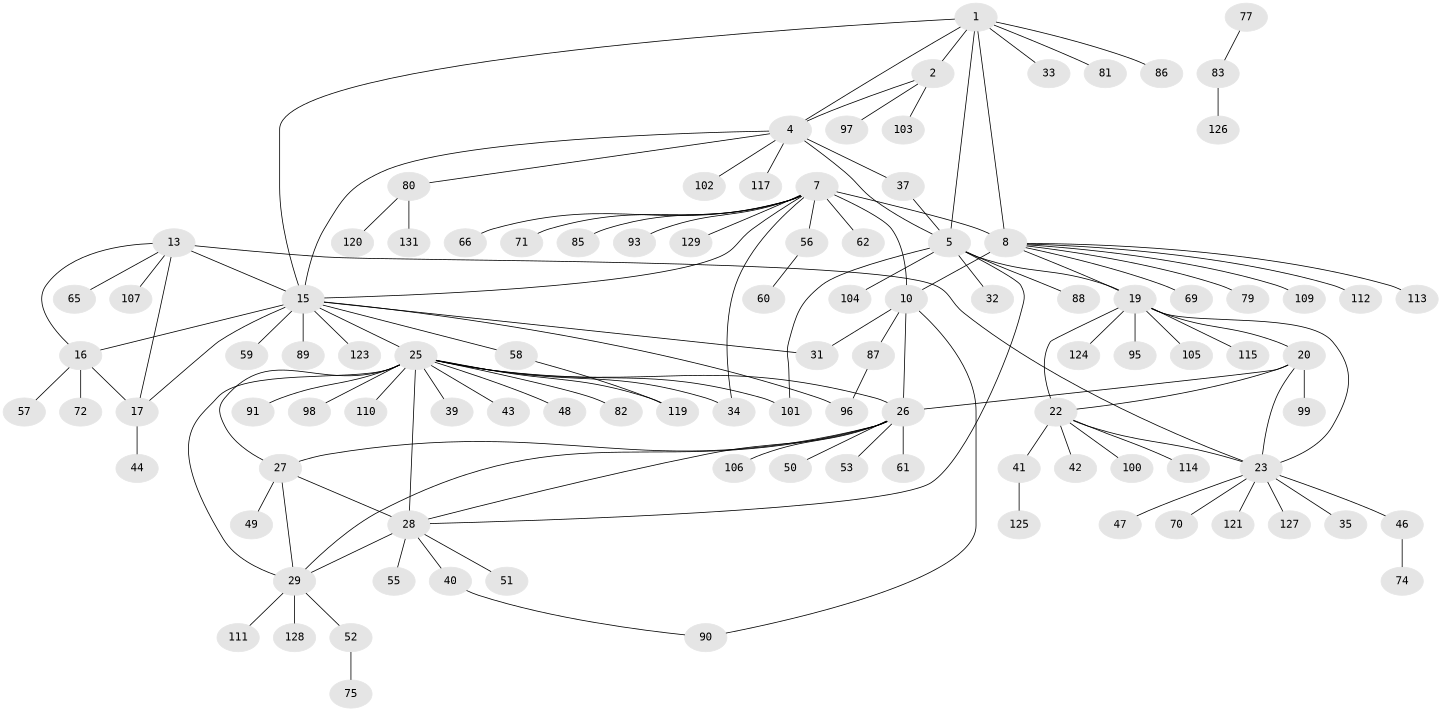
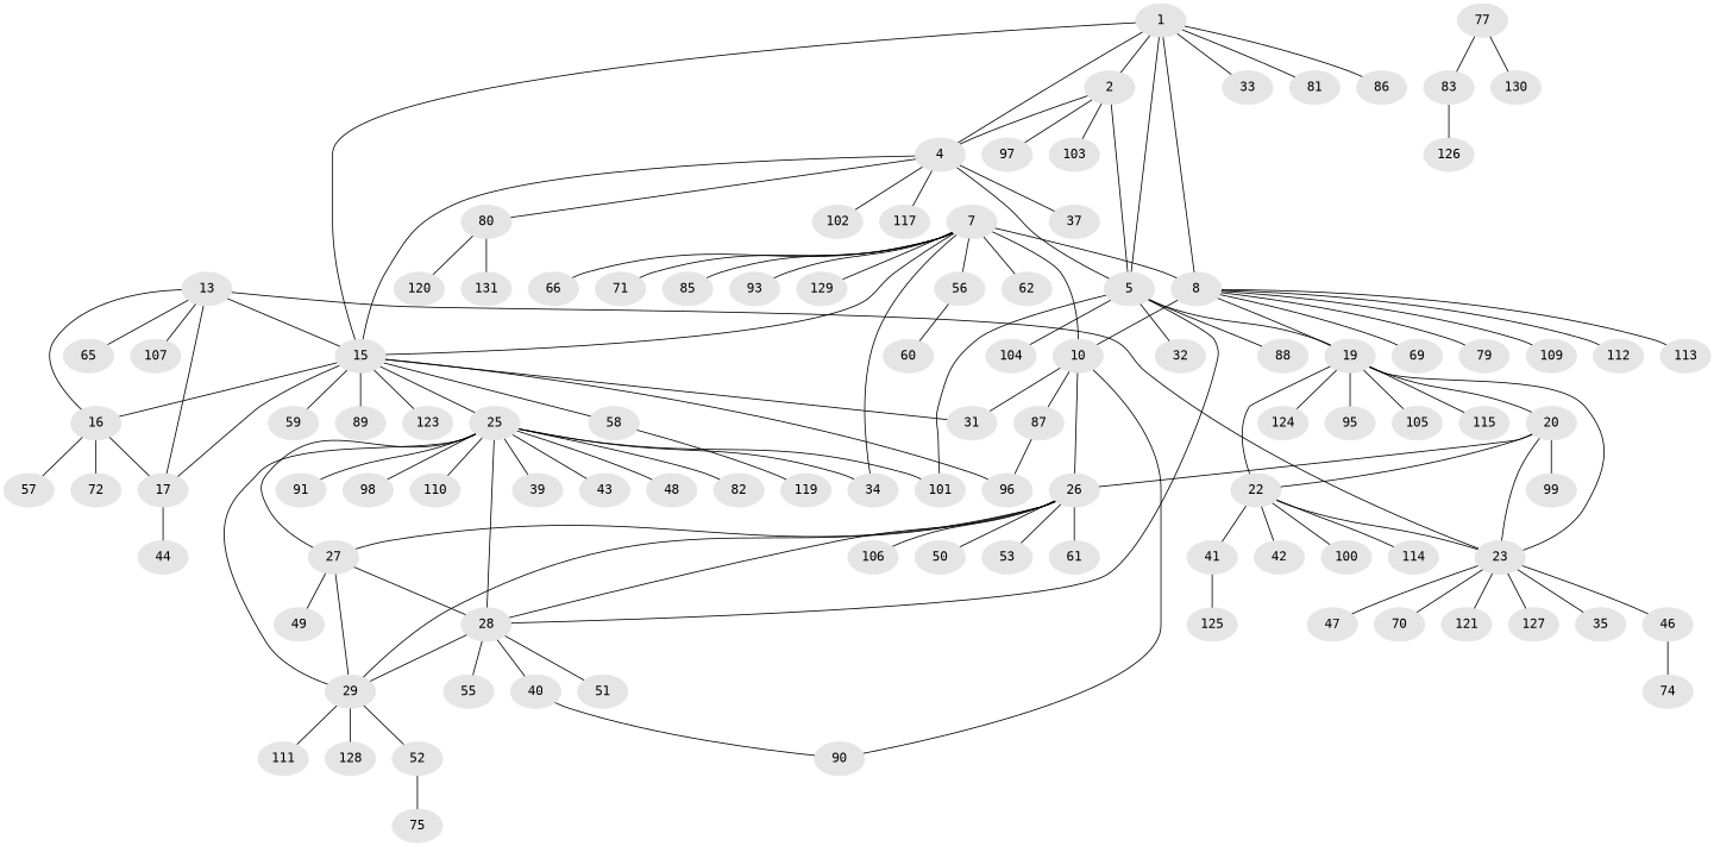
  graph {
    fontname="DejaVu Sans Mono"
    node [color=gray90 fontname="DejaVu Sans Mono" style=filled]
    edge [fontname="DejaVu Sans Mono"]
    1 [super="+3"]
    2 [super="+118"]
    4 [super="+76"]
    5 [super="+6"]
    8 [super="+9"]
    15 [super="+84"]
    33
    81
    86
    97
    103
    37
    80 [super="+108"]
    102
    117
    19 [super="+21"]
    28 [super="+122"]
    32
    88
    101
    104
    10 [super="+12"]
    69
    79
    109
    112
    113
    31 [super="+45"]
    16 [super="+36"]
    17 [super="+18"]
    25 [super="+30"]
    58
    59
    89
    123
    96
    120
    131
    23 [super="+24"]
    20 [super="+92"]
    22 [super="+67"]
    95
    105
    115
    124
    29 [super="+63"]
    40
    51
    55 [super="+116"]
    7 [super="+11"]
    34
    56 [super="+73"]
    62
    66
    71
    85
    93
    129
    26 [super="+38"]
    87 [super="+94"]
    90
    60
    77
    83
+   130
    27 [super="+54"]
    50 [super="+68"]
    53
    61
    106
    13 [super="+14"]
    65
    107
    57
    72
    44
    35
    46
    47
    70
    121
    127
    39
    43
    48 [super="+64"]
    82
    91
    98
    110
    119
    99
    41
    42
    100
    114
    125
    74 [super="+78"]
    49
    52
    111
    128
    75
    126
    1 -- 2 [weight=2]
    1 -- 4 [weight=2]
    1 -- 5 [weight=4]
    1 -- 8
    1 -- 15
    1 -- 33
    1 -- 81
    1 -- 86
    2 -- 4
-   37 -- 5 [weight=2]
+   2 -- 5 [weight=2]
    2 -- 97
    2 -- 103
    4 -- 5 [weight=2]
    4 -- 15
    4 -- 37
    4 -- 80
    4 -- 102
    4 -- 117
    5 -- 19
    5 -- 28
    5 -- 32
    5 -- 88
    5 -- 101
    5 -- 104
    8 -- 19
    8 -- 10 [weight=4]
    8 -- 69
    8 -- 79
    8 -- 109
    8 -- 112
    8 -- 113
    15 -- 31
    15 -- 16
    15 -- 17 [weight=2]
    15 -- 25
    15 -- 58
    15 -- 59
    15 -- 89
    15 -- 123
    15 -- 96
    80 -- 120
    80 -- 131
    19 -- 23 [weight=4]
    19 -- 20 [weight=2]
    19 -- 22 [weight=2]
    19 -- 95
    19 -- 105
    19 -- 115
    19 -- 124
    28 -- 29
    28 -- 40
    28 -- 51
    28 -- 55
    10 -- 31
    10 -- 26
    10 -- 87
    10 -- 90
    16 -- 17 [weight=2]
    16 -- 57
    16 -- 72
    17 -- 44
    25 -- 28 [weight=2]
    25 -- 101
    25 -- 29 [weight=2]
    25 -- 34
-   25 -- 26 [weight=2]
    25 -- 27 [weight=2]
    25 -- 39
    25 -- 43
    25 -- 48
    25 -- 82
    25 -- 91
    25 -- 98
    25 -- 110
-   25 -- 119
    58 -- 119
    23 -- 35
    23 -- 46
    23 -- 47
    23 -- 70
    23 -- 121
    23 -- 127
    20 -- 23 [weight=2]
    20 -- 22
    20 -- 26
    20 -- 99
    22 -- 23 [weight=2]
    22 -- 41
    22 -- 42
    22 -- 100
    22 -- 114
    29 -- 52
    29 -- 111
    29 -- 128
    40 -- 90
    7 -- 8 [weight=4]
    7 -- 15
    7 -- 10 [weight=4]
    7 -- 34
    7 -- 56
    7 -- 62
    7 -- 66
    7 -- 71
    7 -- 85
    7 -- 93
    7 -- 129
    56 -- 60
    26 -- 28
    26 -- 29
    26 -- 27
    26 -- 50
    26 -- 53
    26 -- 61
    26 -- 106
    87 -- 96
    77 -- 83
+   77 -- 130
    83 -- 126
    27 -- 28
    27 -- 29
    27 -- 49
    13 -- 15 [weight=2]
    13 -- 16 [weight=2]
    13 -- 17 [weight=4]
    13 -- 23
    13 -- 65
    13 -- 107
    46 -- 74
    41 -- 125
    52 -- 75
  }
